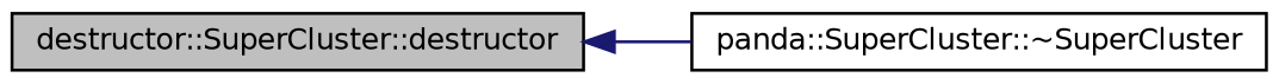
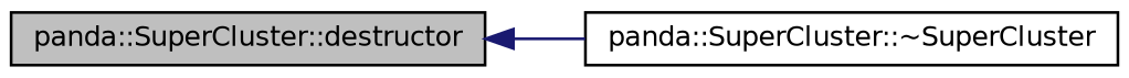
  digraph {
    rankdir=LR
    node [color=black fontname=Helvetica fontsize=10 shape=record style=filled]
-   n1 [fillcolor=grey75 fontcolor=black height=0.2 label="destructor::SuperCluster::destructor" width=0.4]
+   n1 [fillcolor=grey75 fontcolor=black height=0.2 label="panda::SuperCluster::destructor" width=0.4]
    n2 [fillcolor=white height=0.2 label="panda::SuperCluster::~SuperCluster" width=0.4]
    n1 -> n2 [color=midnightblue dir=back fontname=Helvetica fontsize=10 labelfontname=Helvetica labelfontsize=10 style=solid]
  }
